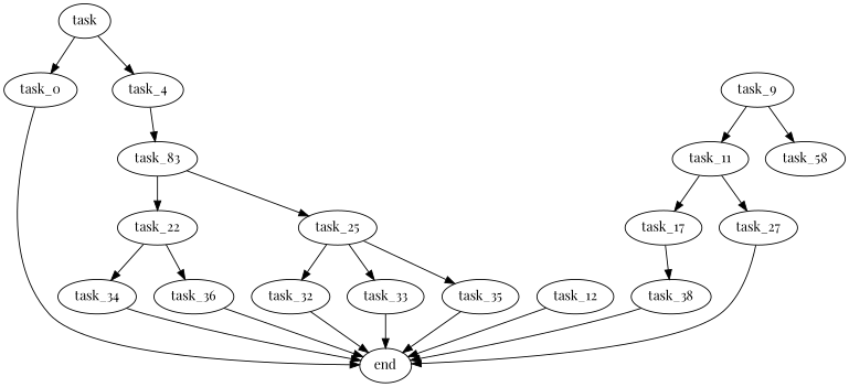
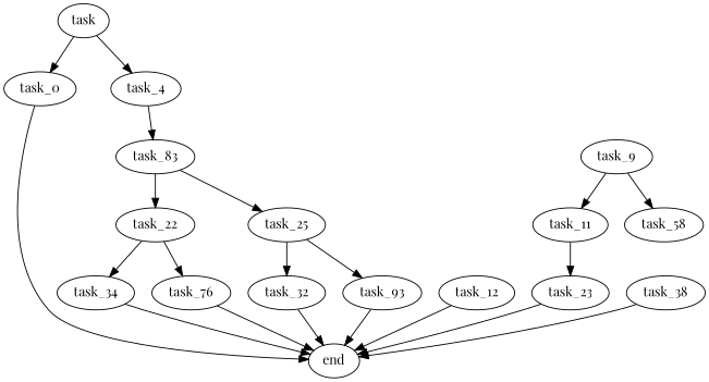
  digraph {
    fontname="Playfair Display"
    node [fontname="Playfair Display"]
    edge [fontname="Playfair Display"]
    n1 [label=task]
    n2 [label=task_0]
    task_4
    end
    n5 [label=task_83]
    task_12
    n7 [label=task_9]
    task_11
    n9 [label=task_58]
    task_22
    task_25
-   task_17
-   task_23 [label=task_27]
+   task_23
    n14 [label=task_38]
    task_34
-   task_36
+   task_36 [label=task_76]
    task_32
-   task_33
-   task_35
+   task_33 [label=task_93]
    n1 -> n2
    n1 -> task_4
    n2 -> end
    task_4 -> n5
    n5 -> task_22
    n5 -> task_25
    task_12 -> end
    n7 -> task_11
    n7 -> n9
-   task_11 -> task_17
    task_11 -> task_23
    task_22 -> task_34
    task_22 -> task_36
    task_25 -> task_32
    task_25 -> task_33
-   task_25 -> task_35
-   task_17 -> n14
    task_23 -> end
    n14 -> end
    task_34 -> end
    task_36 -> end
    task_32 -> end
    task_33 -> end
-   task_35 -> end
  }
